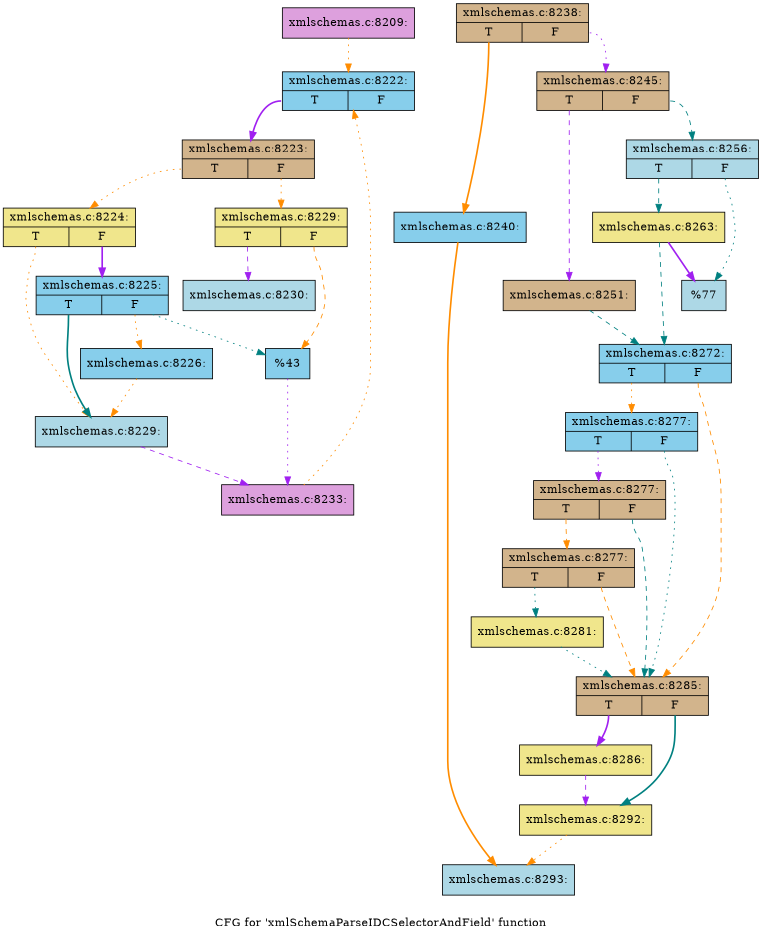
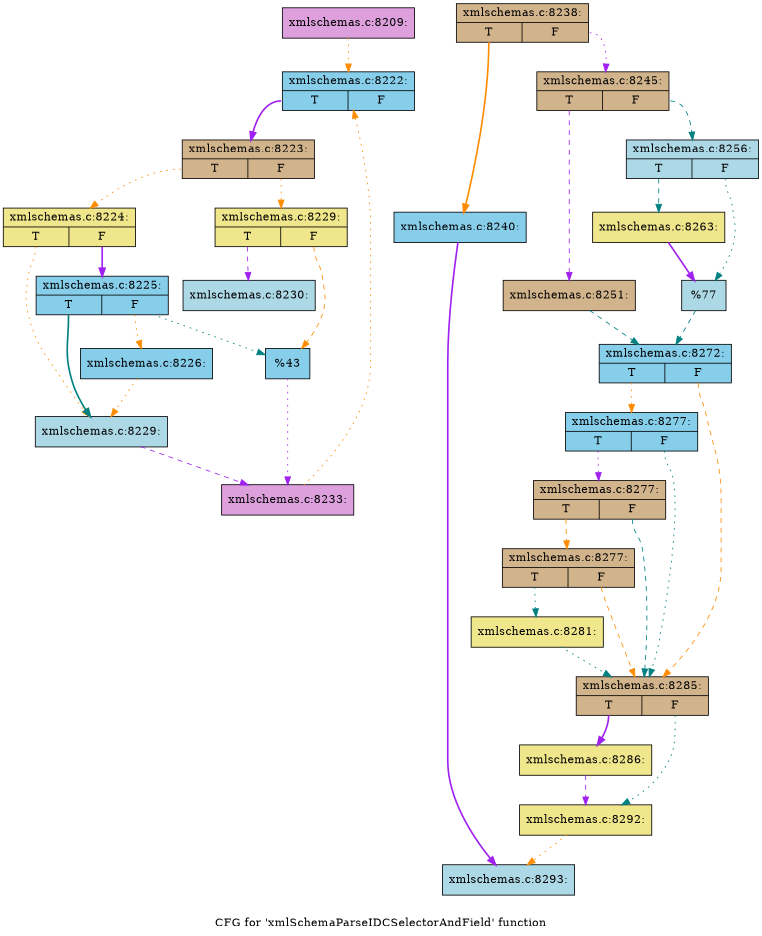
  digraph {
    label="CFG for 'xmlSchemaParseIDCSelectorAndField' function"
    node [fillcolor=skyblue shape=record style=filled]
    edge [color=darkorange style=dotted]
    n1 [fillcolor=plum label="{xmlschemas.c:8209:}"]
    n2 [label="{xmlschemas.c:8222:|{<s0>T|<s1>F}}"]
    n3 [fillcolor=tan label="{xmlschemas.c:8223:|{<s0>T|<s1>F}}"]
    n4 [fillcolor=khaki label="{xmlschemas.c:8224:|{<s0>T|<s1>F}}"]
    n5 [fillcolor=khaki label="{xmlschemas.c:8229:|{<s0>T|<s1>F}}"]
    n6 [fillcolor=tan label="{xmlschemas.c:8238:|{<s0>T|<s1>F}}"]
    n7 [label="{xmlschemas.c:8240:}"]
    n8 [fillcolor=tan label="{xmlschemas.c:8245:|{<s0>T|<s1>F}}"]
    n9 [fillcolor=lightblue label="{xmlschemas.c:8229:}"]
    n10 [label="{xmlschemas.c:8225:|{<s0>T|<s1>F}}"]
    n11 [fillcolor=lightblue label="{xmlschemas.c:8230:}"]
    n12 [label="{%43}"]
    n13 [fillcolor=lightblue label="{xmlschemas.c:8293:}"]
    n14 [fillcolor=tan label="{xmlschemas.c:8251:}"]
    n15 [fillcolor=lightblue label="{xmlschemas.c:8256:|{<s0>T|<s1>F}}"]
    n16 [fillcolor=plum label="{xmlschemas.c:8233:}"]
    n17 [label="{xmlschemas.c:8226:}"]
    n18 [label="{xmlschemas.c:8272:|{<s0>T|<s1>F}}"]
    n19 [fillcolor=khaki label="{xmlschemas.c:8263:}"]
    n20 [fillcolor=lightblue label="{%77}"]
    n21 [label="{xmlschemas.c:8277:|{<s0>T|<s1>F}}"]
    n22 [fillcolor=tan label="{xmlschemas.c:8285:|{<s0>T|<s1>F}}"]
    n23 [fillcolor=tan label="{xmlschemas.c:8277:|{<s0>T|<s1>F}}"]
    n24 [fillcolor=khaki label="{xmlschemas.c:8286:}"]
    n25 [fillcolor=khaki label="{xmlschemas.c:8292:}"]
    n26 [fillcolor=tan label="{xmlschemas.c:8277:|{<s0>T|<s1>F}}"]
    n27 [fillcolor=khaki label="{xmlschemas.c:8281:}"]
    n1 -> n2
    n2 -> n3 [color=purple style=bold tailport=s0]
    n3 -> n4 [tailport=s0]
    n3 -> n5 [tailport=s1]
    n4 -> n9 [tailport=s0]
    n4 -> n10 [color=purple style=bold tailport=s1]
    n5 -> n11 [color=purple style=dashed tailport=s0]
    n5 -> n12 [style=dashed tailport=s1]
    n6 -> n7 [style=bold tailport=s0]
    n6 -> n8 [color=purple tailport=s1]
-   n7 -> n13 [style=bold]
+   n7 -> n13 [color=purple style=bold]
    n8 -> n14 [color=purple style=dashed tailport=s0]
    n8 -> n15 [color=teal style=dashed tailport=s1]
    n9 -> n16 [color=purple style=dashed]
    n10 -> n9 [color=teal style=bold tailport=s0]
    n10 -> n12 [color=teal]
    n10 -> n17 [tailport=s1]
    n12 -> n16 [color=purple]
    n14 -> n18 [color=teal style=dashed]
    n15 -> n19 [color=teal style=dashed tailport=s0]
    n15 -> n20 [color=teal tailport=s1]
    n16 -> n2
    n17 -> n9
    n18 -> n21 [tailport=s0]
    n18 -> n22 [style=dashed tailport=s1]
    n19 -> n20 [color=purple style=bold]
-   n19 -> n18 [color=teal style=dashed]
+   n20 -> n18 [color=teal style=dashed]
    n21 -> n22 [color=teal tailport=s1]
    n21 -> n23 [color=purple tailport=s0]
    n22 -> n24 [color=purple style=bold tailport=s0]
-   n22 -> n25 [color=teal style=bold tailport=s1]
+   n22 -> n25 [color=teal tailport=s1]
    n23 -> n22 [color=teal style=dashed tailport=s1]
    n23 -> n26 [style=dashed tailport=s0]
    n24 -> n25 [color=purple style=dashed]
    n25 -> n13
    n26 -> n22 [style=dashed tailport=s1]
    n26 -> n27 [color=teal tailport=s0]
    n27 -> n22 [color=teal]
  }
